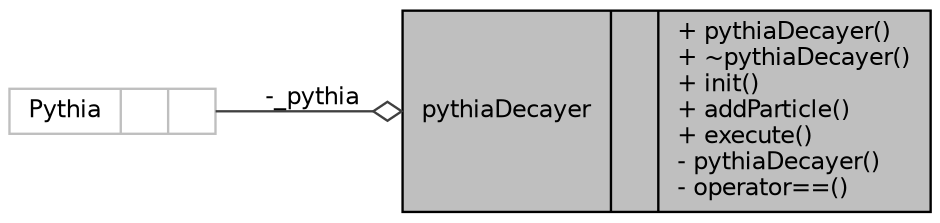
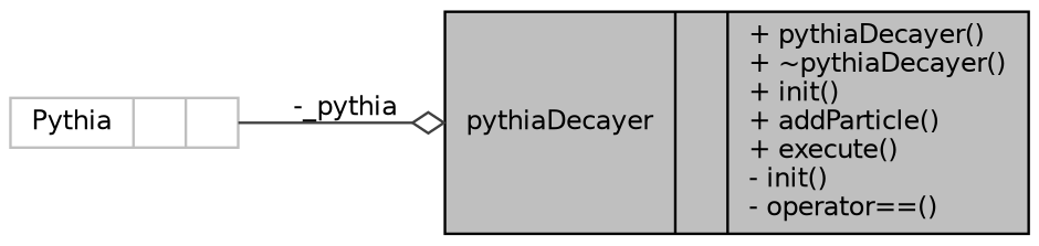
  digraph {
    rankdir=LR
    node [fontname=Helvetica fontsize=10 shape=record]
-   n1 [color=black fillcolor=grey75 fontcolor=black height=0.2 label="{pythiaDecayer\n||+ pythiaDecayer()\l+ ~pythiaDecayer()\l+ init()\l+ addParticle()\l+ execute()\l- pythiaDecayer()\l- operator==()\l}" style=filled width=0.4]
+   n1 [color=black fillcolor=grey75 fontcolor=black height=0.2 label="{pythiaDecayer\n||+ pythiaDecayer()\l+ ~pythiaDecayer()\l+ init()\l+ addParticle()\l+ execute()\l- init()\l- operator==()\l}" style=filled width=0.4]
    n2 [color=grey75 height=0.2 label="{Pythia\n||}" width=0.4]
    n2 -> n1 [arrowhead=odiamond color=grey25 fontname=Helvetica fontsize=10 label=" -_pythia" labelfontname=Helvetica labelfontsize=10 style=solid]
  }
